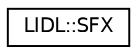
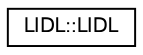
  digraph {
    rankdir=LR
-   n1 [color=black fillcolor=white fontname=Helvetica fontsize=10 height=0.2 label="LIDL::SFX" shape=record style=filled width=0.4]
+   n1 [color=black fillcolor=white fontname=Helvetica fontsize=10 height=0.2 label="LIDL::LIDL" shape=record style=filled width=0.4]
  }
